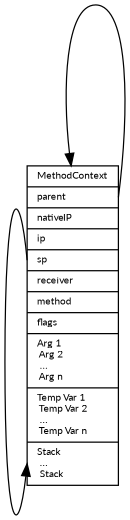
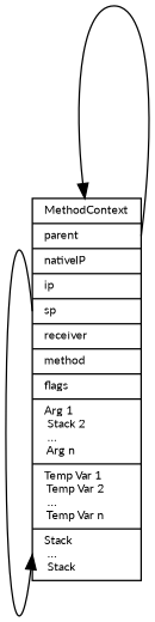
  digraph {
    fontname=Lato
    fontsize=8
    edge [fontname=Lato fontsize=8]
-   n1 [fontname=Lato fontsize=8 label="{ <head> MethodContext | <parent> parent \l| nativeIP \l | ip \l| <sp> sp \l| receiver \l| method  \l|  flags \l | Arg 1 \l Arg 2 \l ... \l Arg n \l | Temp Var 1 \l Temp Var 2 \l ... \l Temp Var n \l | <stack> Stack \l  ... \l Stack \l }" shape=record]
+   n1 [fontname=Lato fontsize=8 label="{ <head> MethodContext | <parent> parent \l| nativeIP \l | ip \l| <sp> sp \l| receiver \l| method  \l|  flags \l | Arg 1 \l Stack 2 \l ... \l Arg n \l | Temp Var 1 \l Temp Var 2 \l ... \l Temp Var n \l | <stack> Stack \l  ... \l Stack \l }" shape=record]
    n1 -> n1 [headport=head tailport="parent:e"]
    n1 -> n1 [headport="stack:w" tailport="sp:w"]
  }
